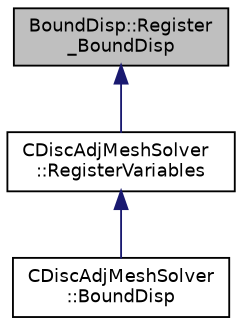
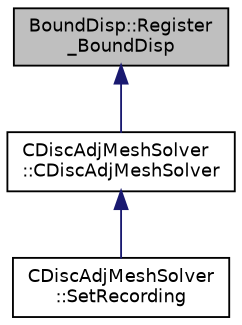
  digraph {
    rankdir=TB
    node [color=black fillcolor=white fontname=Helvetica fontsize=10 shape=record style=filled]
    edge [color=midnightblue dir=back fontname=Helvetica fontsize=10 labelfontname=Helvetica labelfontsize=10 style=solid]
    n1 [fillcolor=grey75 fontcolor=black height=0.2 label="BoundDisp::Register\l_BoundDisp" width=0.4]
-   n2 [height=0.2 label="CDiscAdjMeshSolver\l::RegisterVariables" width=0.4]
-   n3 [height=0.2 label="CDiscAdjMeshSolver\l::BoundDisp" width=0.4]
+   n2 [height=0.2 label="CDiscAdjMeshSolver\l::CDiscAdjMeshSolver" width=0.4]
+   n3 [height=0.2 label="CDiscAdjMeshSolver\l::SetRecording" width=0.4]
    n1 -> n2
    n2 -> n3
  }
